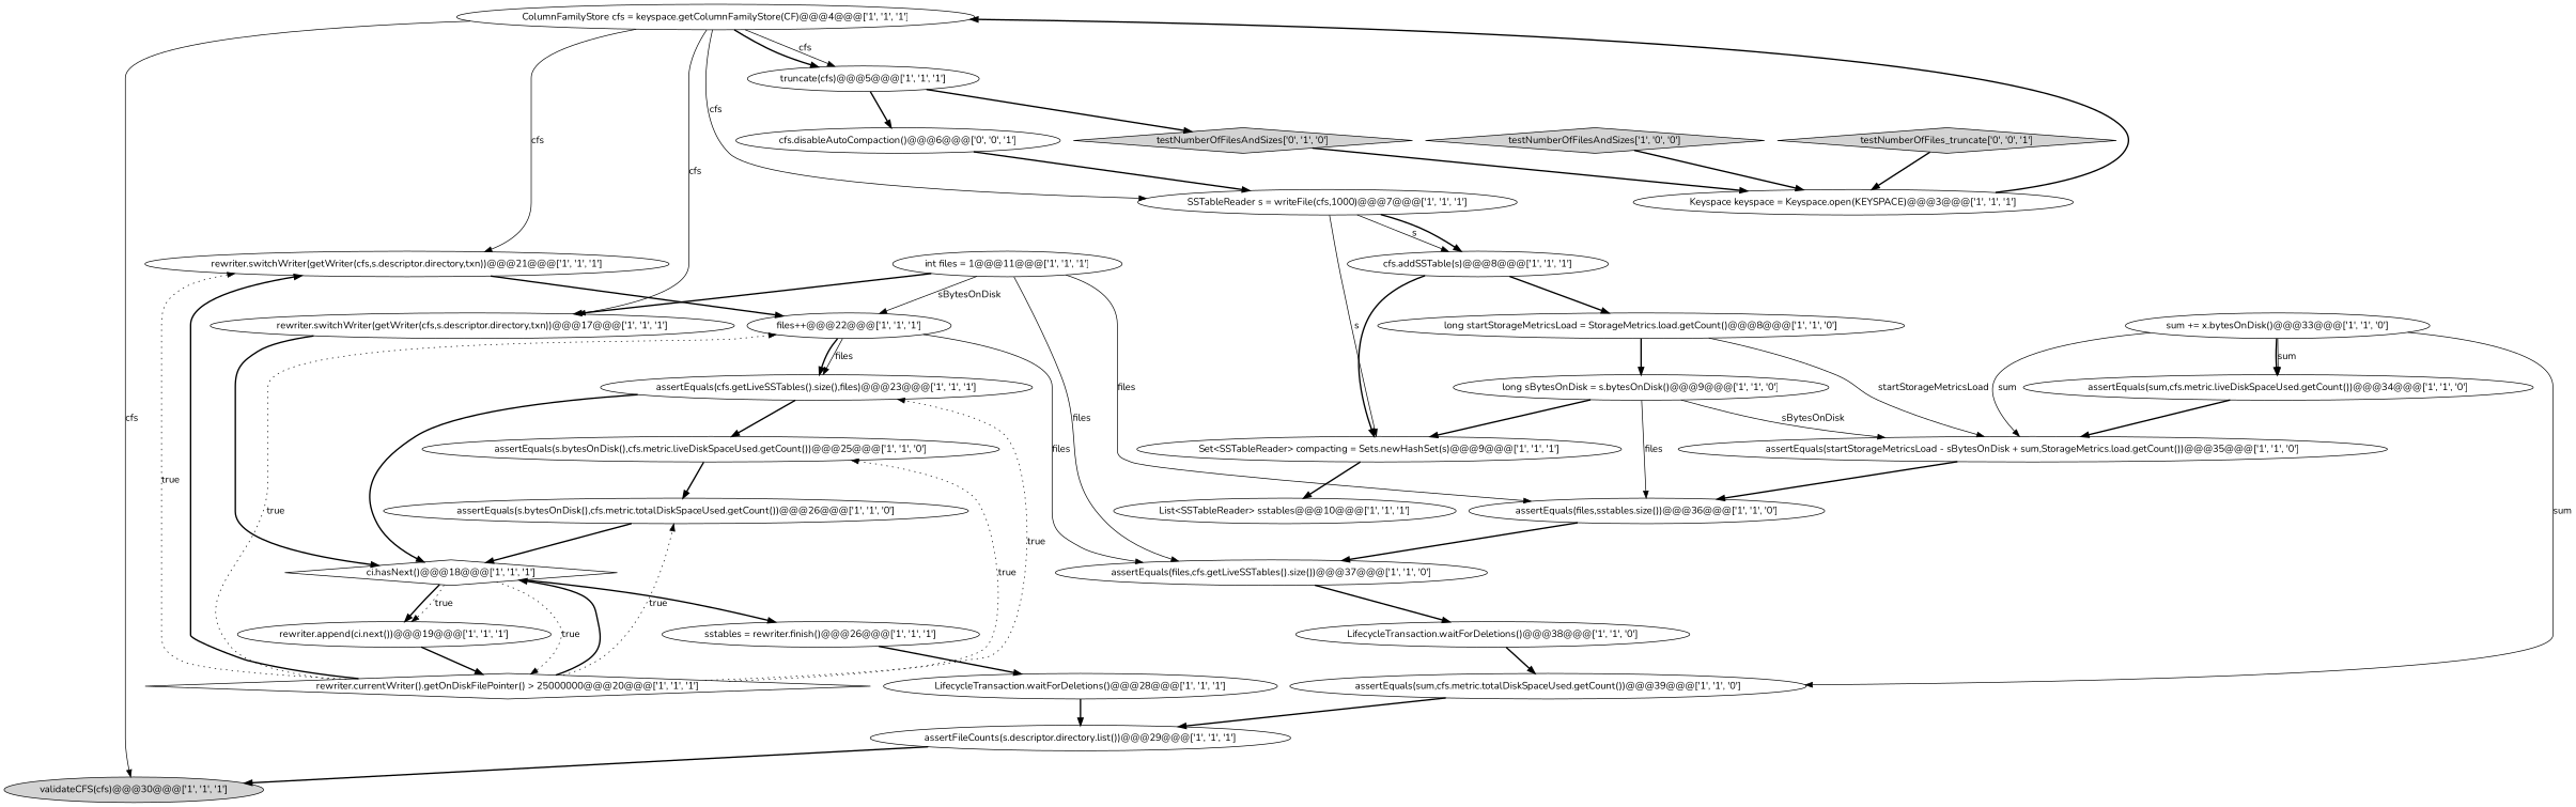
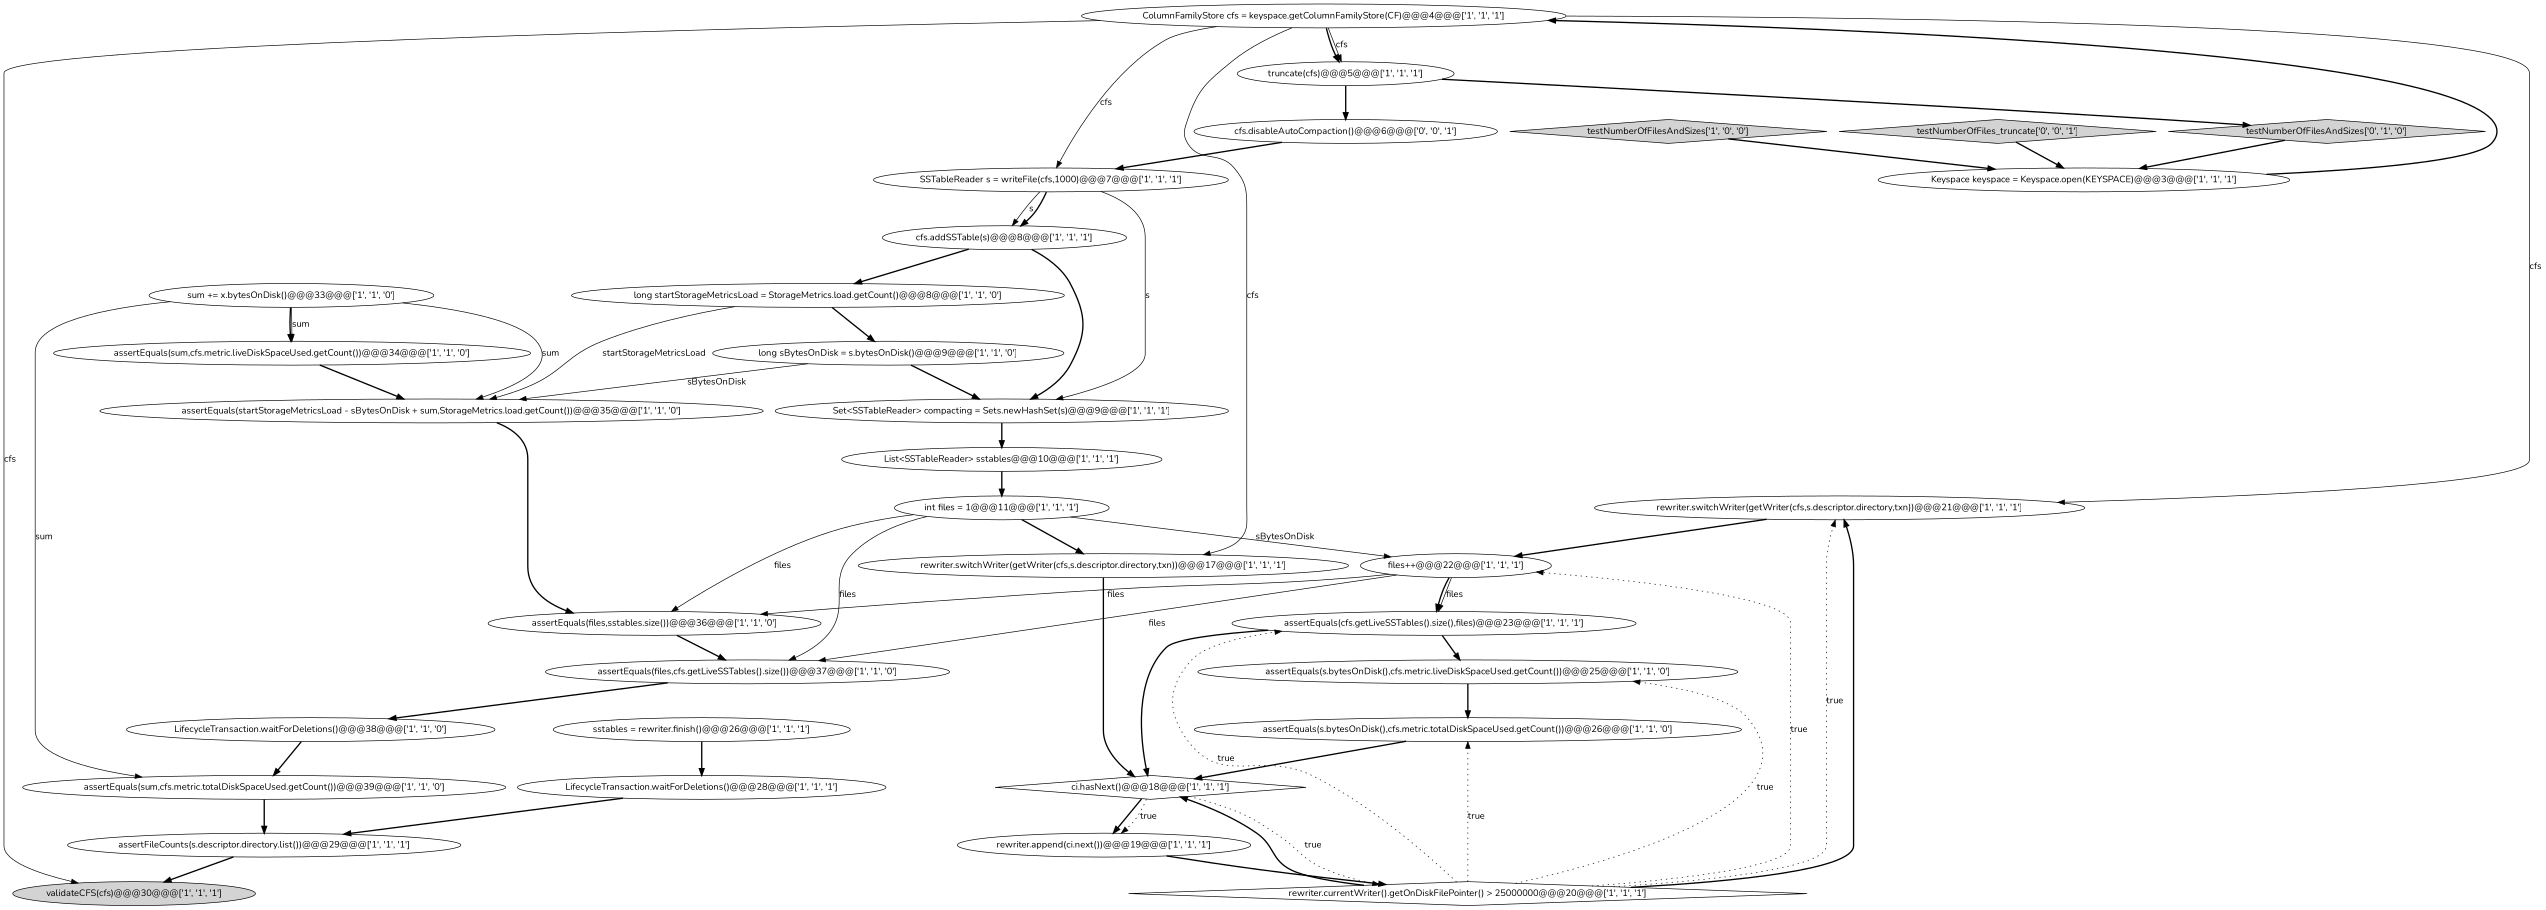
  digraph {
    fontname=Nunito
    node [fillcolor=white fontname=Nunito shape=ellipse style=filled]
    edge [fontname=Nunito style=bold]
    n1 [label="assertEquals(sum,cfs.metric.liveDiskSpaceUsed.getCount())@@@34@@@['1', '1', '0']"]
    n2 [label="assertEquals(startStorageMetricsLoad - sBytesOnDisk + sum,StorageMetrics.load.getCount())@@@35@@@['1', '1', '0']"]
    n3 [label="assertEquals(files,sstables.size())@@@36@@@['1', '1', '0']"]
    n4 [label="assertEquals(files,cfs.getLiveSSTables().size())@@@37@@@['1', '1', '0']"]
    n5 [label="LifecycleTransaction.waitForDeletions()@@@38@@@['1', '1', '0']"]
    n6 [fillcolor=lightgray label="validateCFS(cfs)@@@30@@@['1', '1', '1']"]
    n7 [label="rewriter.append(ci.next())@@@19@@@['1', '1', '1']"]
    n8 [label="rewriter.currentWriter().getOnDiskFilePointer() > 25000000@@@20@@@['1', '1', '1']" shape=diamond]
    n9 [label="assertEquals(s.bytesOnDisk(),cfs.metric.liveDiskSpaceUsed.getCount())@@@25@@@['1', '1', '0']"]
    n10 [label="assertEquals(s.bytesOnDisk(),cfs.metric.totalDiskSpaceUsed.getCount())@@@26@@@['1', '1', '0']"]
    n11 [label="ci.hasNext()@@@18@@@['1', '1', '1']" shape=diamond]
    n12 [label="assertEquals(cfs.getLiveSSTables().size(),files)@@@23@@@['1', '1', '1']"]
    n13 [label="files++@@@22@@@['1', '1', '1']"]
    n14 [label="rewriter.switchWriter(getWriter(cfs,s.descriptor.directory,txn))@@@21@@@['1', '1', '1']"]
    n15 [label="cfs.addSSTable(s)@@@8@@@['1', '1', '1']"]
    n16 [label="long startStorageMetricsLoad = StorageMetrics.load.getCount()@@@8@@@['1', '1', '0']"]
    n17 [label="Set<SSTableReader> compacting = Sets.newHashSet(s)@@@9@@@['1', '1', '1']"]
    n18 [label="long sBytesOnDisk = s.bytesOnDisk()@@@9@@@['1', '1', '0']"]
    n19 [label="List<SSTableReader> sstables@@@10@@@['1', '1', '1']"]
    n20 [label="int files = 1@@@11@@@['1', '1', '1']"]
    n21 [label="rewriter.switchWriter(getWriter(cfs,s.descriptor.directory,txn))@@@17@@@['1', '1', '1']"]
    n22 [label="assertEquals(sum,cfs.metric.totalDiskSpaceUsed.getCount())@@@39@@@['1', '1', '0']"]
    n23 [label="assertFileCounts(s.descriptor.directory.list())@@@29@@@['1', '1', '1']"]
    n24 [label="LifecycleTransaction.waitForDeletions()@@@28@@@['1', '1', '1']"]
    n25 [label="sstables = rewriter.finish()@@@26@@@['1', '1', '1']"]
    n26 [label="ColumnFamilyStore cfs = keyspace.getColumnFamilyStore(CF)@@@4@@@['1', '1', '1']"]
    n27 [label="SSTableReader s = writeFile(cfs,1000)@@@7@@@['1', '1', '1']"]
    n28 [label="truncate(cfs)@@@5@@@['1', '1', '1']"]
    n29 [label="cfs.disableAutoCompaction()@@@6@@@['0', '0', '1']"]
    n30 [fillcolor=lightgray label="testNumberOfFilesAndSizes['0', '1', '0']" shape=diamond]
    n31 [fillcolor=lightgray label="testNumberOfFilesAndSizes['1', '0', '0']" shape=diamond]
    n32 [label="Keyspace keyspace = Keyspace.open(KEYSPACE)@@@3@@@['1', '1', '1']"]
    n33 [fillcolor=lightgray label="testNumberOfFiles_truncate['0', '0', '1']" shape=diamond]
    n34 [label="sum += x.bytesOnDisk()@@@33@@@['1', '1', '0']"]
    n1 -> n2
    n2 -> n3
    n3 -> n4
    n4 -> n5
    n5 -> n22
    n7 -> n8
    n8 -> n9 [label=true style=dotted]
    n8 -> n10 [label=true style=dotted]
    n8 -> n11
    n8 -> n12 [label=true style=dotted]
    n8 -> n13 [label=true style=dotted]
    n8 -> n14 [label=true style=dotted]
    n8 -> n14
    n9 -> n10
    n10 -> n11
    n11 -> n7
    n11 -> n7 [label=true style=dotted]
    n11 -> n8 [label=true style=dotted]
-   n11 -> n25
    n12 -> n9
    n12 -> n11
-   n18 -> n3 [label=files style=solid]
+   n13 -> n3 [label=files style=solid]
    n13 -> n4 [label=files style=solid]
    n13 -> n12 [label=files style=solid]
    n13 -> n12
    n14 -> n13
    n15 -> n16
    n15 -> n17
    n16 -> n2 [label=startStorageMetricsLoad style=solid]
    n16 -> n18
    n17 -> n19
    n18 -> n2 [label=sBytesOnDisk style=solid]
    n18 -> n17
+   n19 -> n20
    n20 -> n3 [label=files style=solid]
    n20 -> n4 [label=files style=solid]
    n20 -> n13 [label=sBytesOnDisk style=solid]
    n20 -> n21
    n21 -> n11
    n22 -> n23
    n23 -> n6
    n24 -> n23
    n25 -> n24
    n26 -> n6 [label=cfs style=solid]
    n26 -> n14 [label=cfs style=solid]
    n26 -> n21 [label=cfs style=solid]
    n26 -> n27 [label=cfs style=solid]
    n26 -> n28 [label=cfs style=solid]
    n26 -> n28
    n27 -> n15 [label=s style=solid]
    n27 -> n15
    n27 -> n17 [label=s style=solid]
    n28 -> n29
    n28 -> n30
    n29 -> n27
    n30 -> n32
    n31 -> n32
    n32 -> n26
    n33 -> n32
    n34 -> n1 [label=sum style=solid]
    n34 -> n1
    n34 -> n2 [label=sum style=solid]
    n34 -> n22 [label=sum style=solid]
  }
